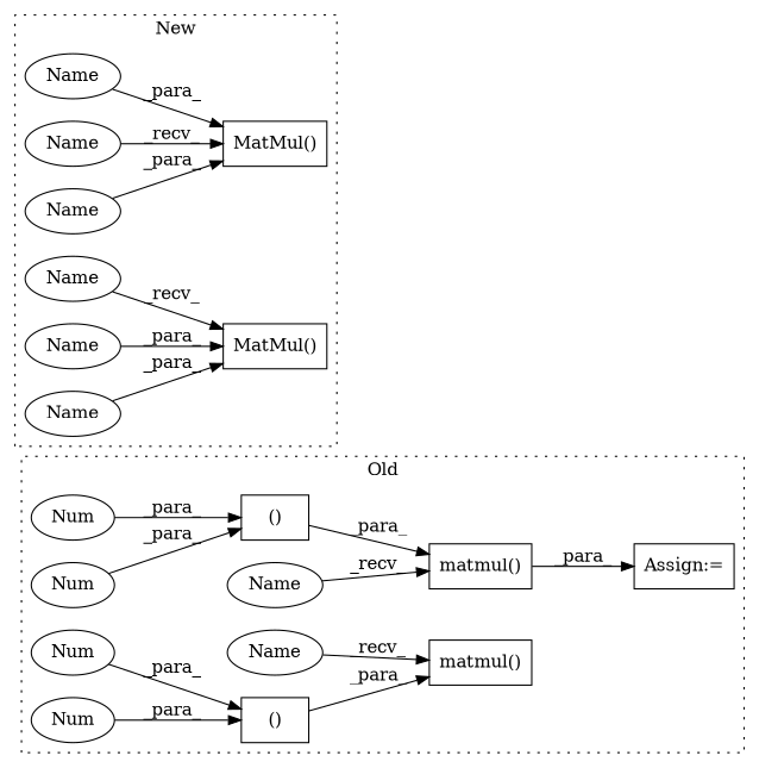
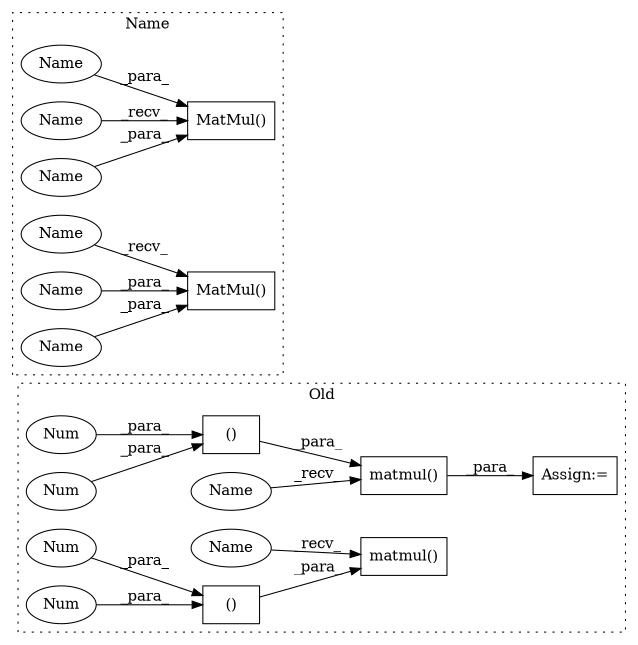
  digraph {
    rankdir=LR
    node [a=87 l=1 shape=ellipse]
    n1 [a=75 l="9,1" label="matmul()" s="65973,66003" shape=box]
    n2 [a=54 l=3 label="()" s=65949 shape=box]
    n3 [a=75 l="9,1" label="matmul()" s="66160,66186" shape=box]
    n4 [a=54 l=3 label="()" s=66136 shape=box]
    n5 [a=76 label=Num s=65948]
    n6 [a=76 label=Num s=66138]
    n7 [a=76 label=Num s=66135]
    n8 [a=76 label=Num s=65951]
    n9 [a=68 l=3 label="Assign:=" s=66157 shape=box]
    n10 [label=Name s=66160]
    n11 [label=Name s=65973]
    n12 [a=75 l="9,1" label="MatMul()" s="65795,65815" shape=box]
    n13 [a=75 l="9,1" label="MatMul()" s="65931,65951" shape=box]
    n14 [l=4 label=Name s=65947]
    n15 [l=4 label=Name s=65811]
    n16 [label=Name s=65931]
    n17 [label=Name s=65795]
    n18 [l=5 label=Name s=65804]
    n19 [l=5 label=Name s=65940]
    subgraph cluster_1 {
      label=Old
      style=dotted
      n1
      n2
      n3
      n4
      n5
      n6
      n7
      n8
      n9
      n10
      n11
    }
    subgraph cluster_2 {
-     label=New
+     label=Name
      style=dotted
      n12
      n13
      n14
      n15
      n16
      n17
      n18
      n19
    }
    n2 -> n1 [label=_para_]
    n3 -> n9 [label=_para_]
    n4 -> n3 [label=_para_]
    n5 -> n2 [label=_para_]
    n6 -> n4 [label=_para_]
    n7 -> n4 [label=_para_]
    n8 -> n2 [label=_para_]
    n10 -> n3 [label=_recv_]
    n11 -> n1 [label=_recv_]
    n14 -> n13 [label=_para_]
    n15 -> n12 [label=_para_]
    n16 -> n13 [label=_recv_]
    n17 -> n12 [label=_recv_]
    n18 -> n12 [label=_para_]
    n19 -> n13 [label=_para_]
  }
